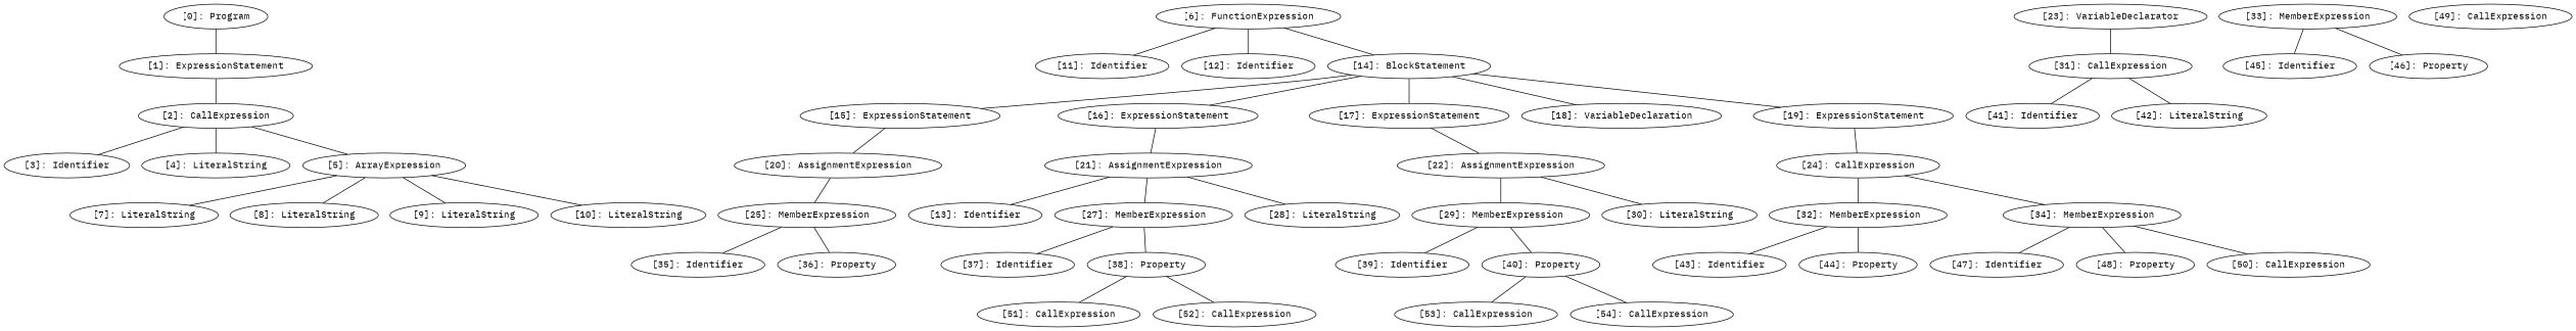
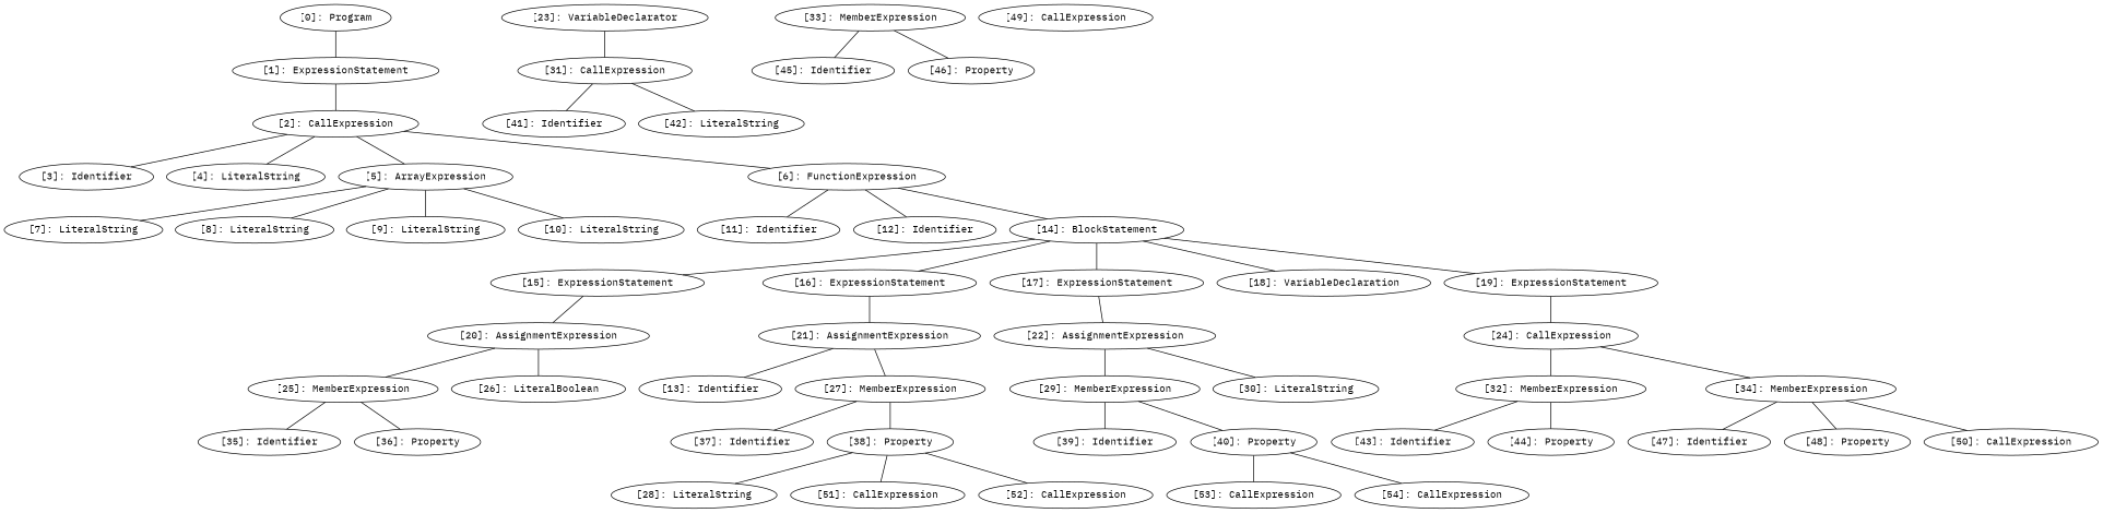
  graph {
    fontname="IBM Plex Mono"
    node [fontname="IBM Plex Mono"]
    edge [fontname="IBM Plex Mono"]
    n1 [label="[0]: Program"]
    n2 [label="[1]: ExpressionStatement"]
    n3 [label="[2]: CallExpression"]
    n4 [label="[3]: Identifier"]
    n5 [label="[4]: LiteralString"]
    n6 [label="[5]: ArrayExpression"]
    n7 [label="[6]: FunctionExpression"]
    n8 [label="[7]: LiteralString"]
    n9 [label="[8]: LiteralString"]
    n10 [label="[9]: LiteralString"]
    n11 [label="[10]: LiteralString"]
    n12 [label="[11]: Identifier"]
    n13 [label="[12]: Identifier"]
    n14 [label="[14]: BlockStatement"]
    n15 [label="[13]: Identifier"]
    n16 [label="[15]: ExpressionStatement"]
    n17 [label="[16]: ExpressionStatement"]
    n18 [label="[17]: ExpressionStatement"]
    n19 [label="[18]: VariableDeclaration"]
    n20 [label="[19]: ExpressionStatement"]
    n21 [label="[20]: AssignmentExpression"]
    n22 [label="[21]: AssignmentExpression"]
    n23 [label="[22]: AssignmentExpression"]
    n24 [label="[24]: CallExpression"]
    n25 [label="[25]: MemberExpression"]
+   n26 [label="[26]: LiteralBoolean"]
    n27 [label="[27]: MemberExpression"]
    n28 [label="[28]: LiteralString"]
    n29 [label="[29]: MemberExpression"]
    n30 [label="[30]: LiteralString"]
    n31 [label="[23]: VariableDeclarator"]
    n32 [label="[31]: CallExpression"]
    n33 [label="[32]: MemberExpression"]
    n34 [label="[34]: MemberExpression"]
    n35 [label="[35]: Identifier"]
    n36 [label="[36]: Property"]
    n37 [label="[37]: Identifier"]
    n38 [label="[38]: Property"]
    n39 [label="[39]: Identifier"]
    n40 [label="[40]: Property"]
    n41 [label="[41]: Identifier"]
    n42 [label="[42]: LiteralString"]
    n43 [label="[43]: Identifier"]
    n44 [label="[44]: Property"]
    n45 [label="[33]: MemberExpression"]
    n46 [label="[45]: Identifier"]
    n47 [label="[46]: Property"]
    n48 [label="[47]: Identifier"]
    n49 [label="[48]: Property"]
    n50 [label="[50]: CallExpression"]
    n51 [label="[51]: CallExpression"]
    n52 [label="[52]: CallExpression"]
    n53 [label="[53]: CallExpression"]
    n54 [label="[54]: CallExpression"]
    n55 [label="[49]: CallExpression"]
    n1 -- n2
    n2 -- n3
    n3 -- n4
    n3 -- n5
    n3 -- n6
+   n3 -- n7
    n6 -- n8
    n6 -- n9
    n6 -- n10
    n6 -- n11
    n7 -- n12
    n7 -- n13
    n7 -- n14
    n14 -- n16
    n14 -- n17
    n14 -- n18
    n14 -- n19
    n14 -- n20
    n16 -- n21
    n17 -- n22
    n18 -- n23
    n20 -- n24
    n21 -- n25
+   n21 -- n26
    n22 -- n15
    n22 -- n27
-   n22 -- n28
+   n38 -- n28
    n23 -- n29
    n23 -- n30
    n24 -- n33
    n24 -- n34
    n25 -- n35
    n25 -- n36
    n27 -- n37
    n27 -- n38
    n29 -- n39
    n29 -- n40
    n31 -- n32
    n32 -- n41
    n32 -- n42
    n33 -- n43
    n33 -- n44
    n34 -- n48
    n34 -- n49
    n34 -- n50
    n38 -- n51
    n38 -- n52
    n40 -- n53
    n40 -- n54
    n45 -- n46
    n45 -- n47
  }
